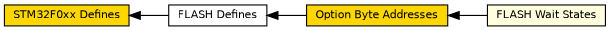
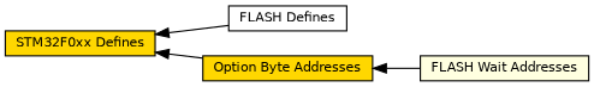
  digraph {
    rankdir=LR
    node [color=black fillcolor=gold fontname=Helvetica fontsize=10 shape=record style=filled]
    edge [dir=back fontname=Helvetica fontsize=10 labelfontname=Helvetica labelfontsize=10 shape=plaintext style=solid]
-   n1 [fillcolor=lightyellow height=0.2 label="FLASH Wait States" width=0.4]
+   n1 [fillcolor=lightyellow height=0.2 label="FLASH Wait Addresses" width=0.4]
    n2 [height=0.2 label="STM32F0xx Defines" width=0.4]
    n3 [fillcolor=white fontcolor=black height=0.2 label="FLASH Defines" width=0.4]
    n4 [height=0.2 label="Option Byte Addresses" width=0.4]
    n2 -> n3
-   n3 -> n4
+   n2 -> n4
    n4 -> n1
  }
